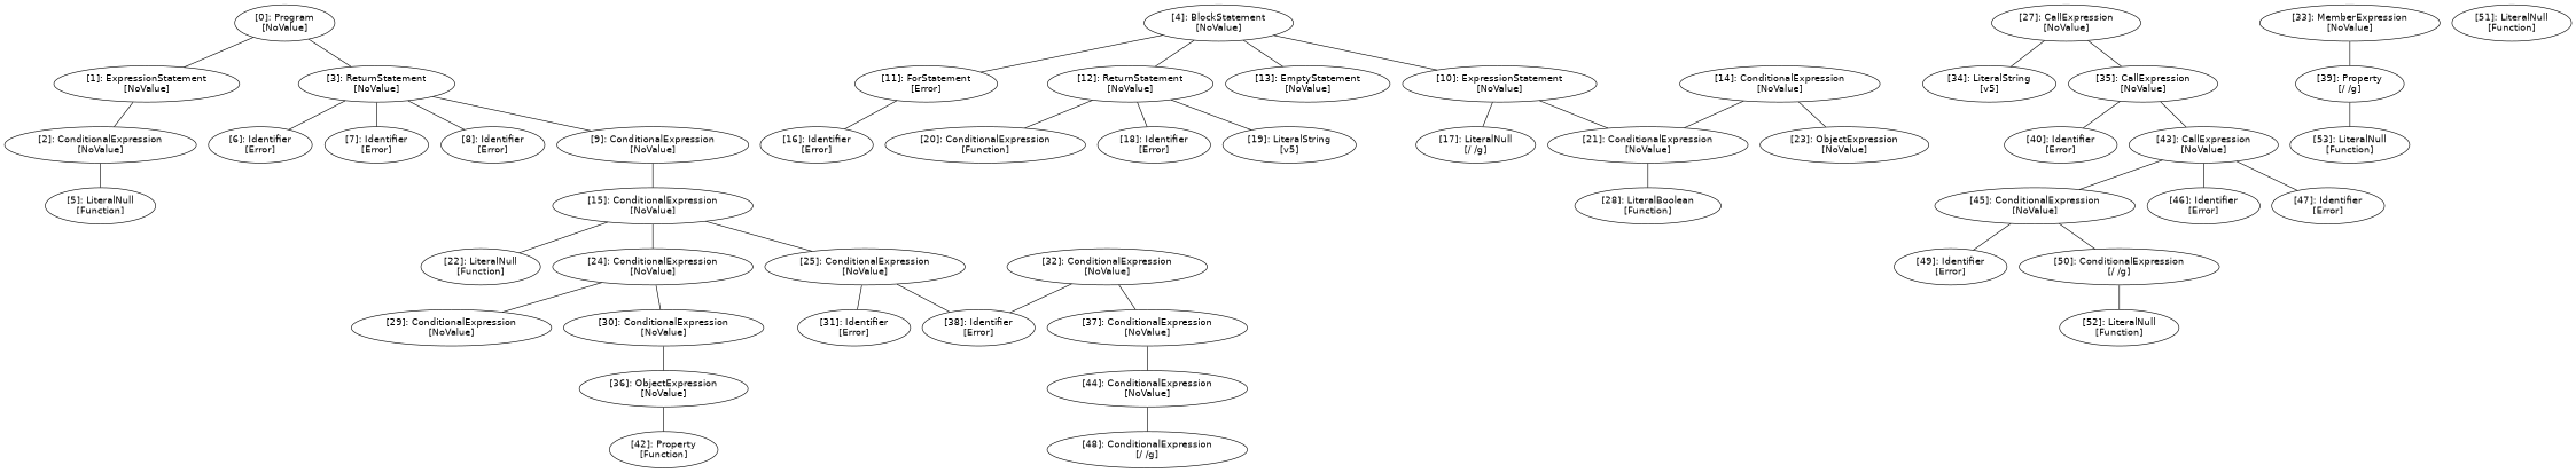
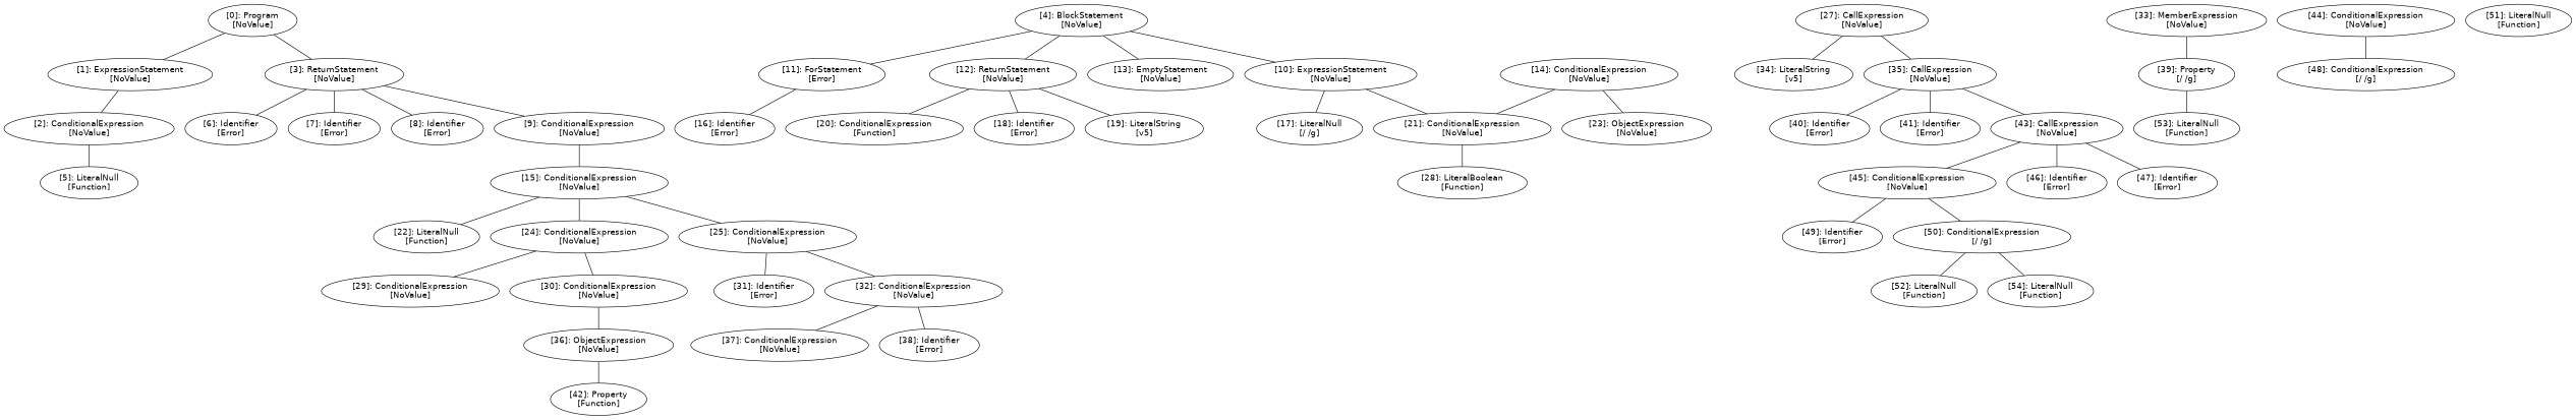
  graph {
    fontname="DejaVu Sans"
    node [fontname="DejaVu Sans"]
    edge [fontname="DejaVu Sans"]
    n1 [label="[0]: Program\n[NoValue]"]
    n2 [label="[1]: ExpressionStatement\n[NoValue]"]
    n3 [label="[3]: ReturnStatement\n[NoValue]"]
    n4 [label="[2]: ConditionalExpression\n[NoValue]"]
    n5 [label="[6]: Identifier\n[Error]"]
    n6 [label="[7]: Identifier\n[Error]"]
    n7 [label="[8]: Identifier\n[Error]"]
    n8 [label="[9]: ConditionalExpression\n[NoValue]"]
    n9 [label="[4]: BlockStatement\n[NoValue]"]
    n10 [label="[10]: ExpressionStatement\n[NoValue]"]
    n11 [label="[11]: ForStatement\n[Error]"]
    n12 [label="[12]: ReturnStatement\n[NoValue]"]
    n13 [label="[13]: EmptyStatement\n[NoValue]"]
    n14 [label="[5]: LiteralNull\n[Function]"]
    n15 [label="[15]: ConditionalExpression\n[NoValue]"]
    n16 [label="[17]: LiteralNull\n[/ /g]"]
    n17 [label="[21]: ConditionalExpression\n[NoValue]"]
    n18 [label="[16]: Identifier\n[Error]"]
    n19 [label="[18]: Identifier\n[Error]"]
    n20 [label="[19]: LiteralString\n[v5]"]
    n21 [label="[20]: ConditionalExpression\n[Function]"]
    n22 [label="[22]: LiteralNull\n[Function]"]
    n23 [label="[24]: ConditionalExpression\n[NoValue]"]
    n24 [label="[25]: ConditionalExpression\n[NoValue]"]
    n25 [label="[14]: ConditionalExpression\n[NoValue]"]
    n26 [label="[23]: ObjectExpression\n[NoValue]"]
    n27 [label="[28]: LiteralBoolean\n[Function]"]
    n28 [label="[29]: ConditionalExpression\n[NoValue]"]
    n29 [label="[30]: ConditionalExpression\n[NoValue]"]
    n30 [label="[31]: Identifier\n[Error]"]
    n31 [label="[32]: ConditionalExpression\n[NoValue]"]
    n32 [label="[27]: CallExpression\n[NoValue]"]
    n33 [label="[34]: LiteralString\n[v5]"]
    n34 [label="[35]: CallExpression\n[NoValue]"]
    n35 [label="[36]: ObjectExpression\n[NoValue]"]
    n36 [label="[37]: ConditionalExpression\n[NoValue]"]
    n37 [label="[38]: Identifier\n[Error]"]
    n38 [label="[33]: MemberExpression\n[NoValue]"]
    n39 [label="[39]: Property\n[/ /g]"]
    n40 [label="[40]: Identifier\n[Error]"]
+   n41 [label="[41]: Identifier\n[Error]"]
    n42 [label="[43]: CallExpression\n[NoValue]"]
    n43 [label="[42]: Property\n[Function]"]
    n44 [label="[44]: ConditionalExpression\n[NoValue]"]
    n45 [label="[53]: LiteralNull\n[Function]"]
    n46 [label="[45]: ConditionalExpression\n[NoValue]"]
    n47 [label="[46]: Identifier\n[Error]"]
    n48 [label="[47]: Identifier\n[Error]"]
    n49 [label="[48]: ConditionalExpression\n[/ /g]"]
    n50 [label="[49]: Identifier\n[Error]"]
    n51 [label="[50]: ConditionalExpression\n[/ /g]"]
    n52 [label="[52]: LiteralNull\n[Function]"]
+   n53 [label="[54]: LiteralNull\n[Function]"]
    n54 [label="[51]: LiteralNull\n[Function]"]
    n1 -- n2
    n1 -- n3
    n2 -- n4
    n3 -- n5
    n3 -- n6
    n3 -- n7
    n3 -- n8
    n4 -- n14
    n8 -- n15
    n9 -- n10
    n9 -- n11
    n9 -- n12
    n9 -- n13
    n10 -- n16
    n10 -- n17
    n11 -- n18
    n12 -- n19
    n12 -- n20
    n12 -- n21
    n15 -- n22
    n15 -- n23
    n15 -- n24
    n17 -- n27
    n23 -- n28
    n23 -- n29
    n24 -- n30
-   n24 -- n37
+   n24 -- n31
    n25 -- n17
    n25 -- n26
    n29 -- n35
    n31 -- n36
    n31 -- n37
    n32 -- n33
    n32 -- n34
    n34 -- n40
+   n34 -- n41
    n34 -- n42
    n35 -- n43
-   n36 -- n44
    n38 -- n39
    n39 -- n45
    n42 -- n46
    n42 -- n47
    n42 -- n48
    n44 -- n49
    n46 -- n50
    n46 -- n51
    n51 -- n52
+   n51 -- n53
  }
